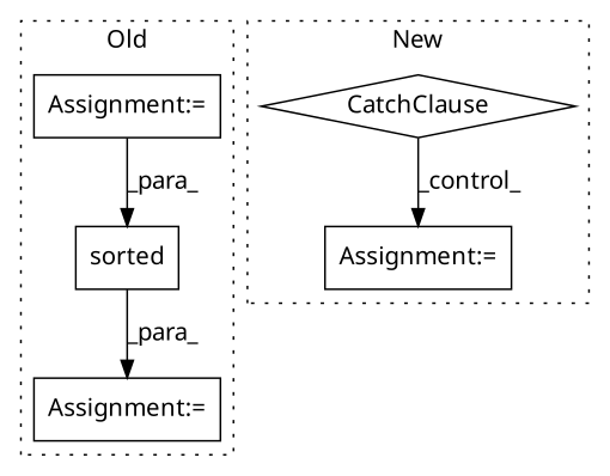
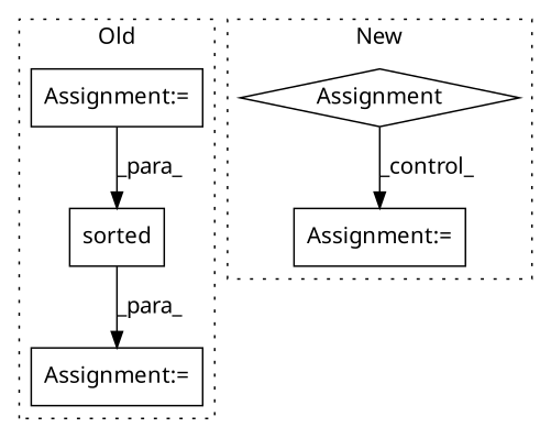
  digraph {
    fontname="Noto Sans"
    node [a=7 fontname="Noto Sans" l=1 shape=box]
    edge [fontname="Noto Sans"]
    n1 [a=32 l="18,-5" label=sorted s="250,392"]
    n2 [label="Assignment:=" s=249]
    n3 [label="Assignment:=" s=148]
-   n4 [a=12 l="11,2" label=CatchClause s="381,405" shape=diamond]
+   n4 [a=12 l="11,2" label=Assignment s="381,405" shape=diamond]
    n5 [label="Assignment:=" s=502]
    subgraph cluster_1 {
      label=Old
      style=dotted
      n1
      n2
      n3
    }
    subgraph cluster_2 {
      label=New
      style=dotted
      n4
      n5
    }
    n1 -> n2 [label=_para_]
    n3 -> n1 [label=_para_]
    n4 -> n5 [label=_control_]
  }
